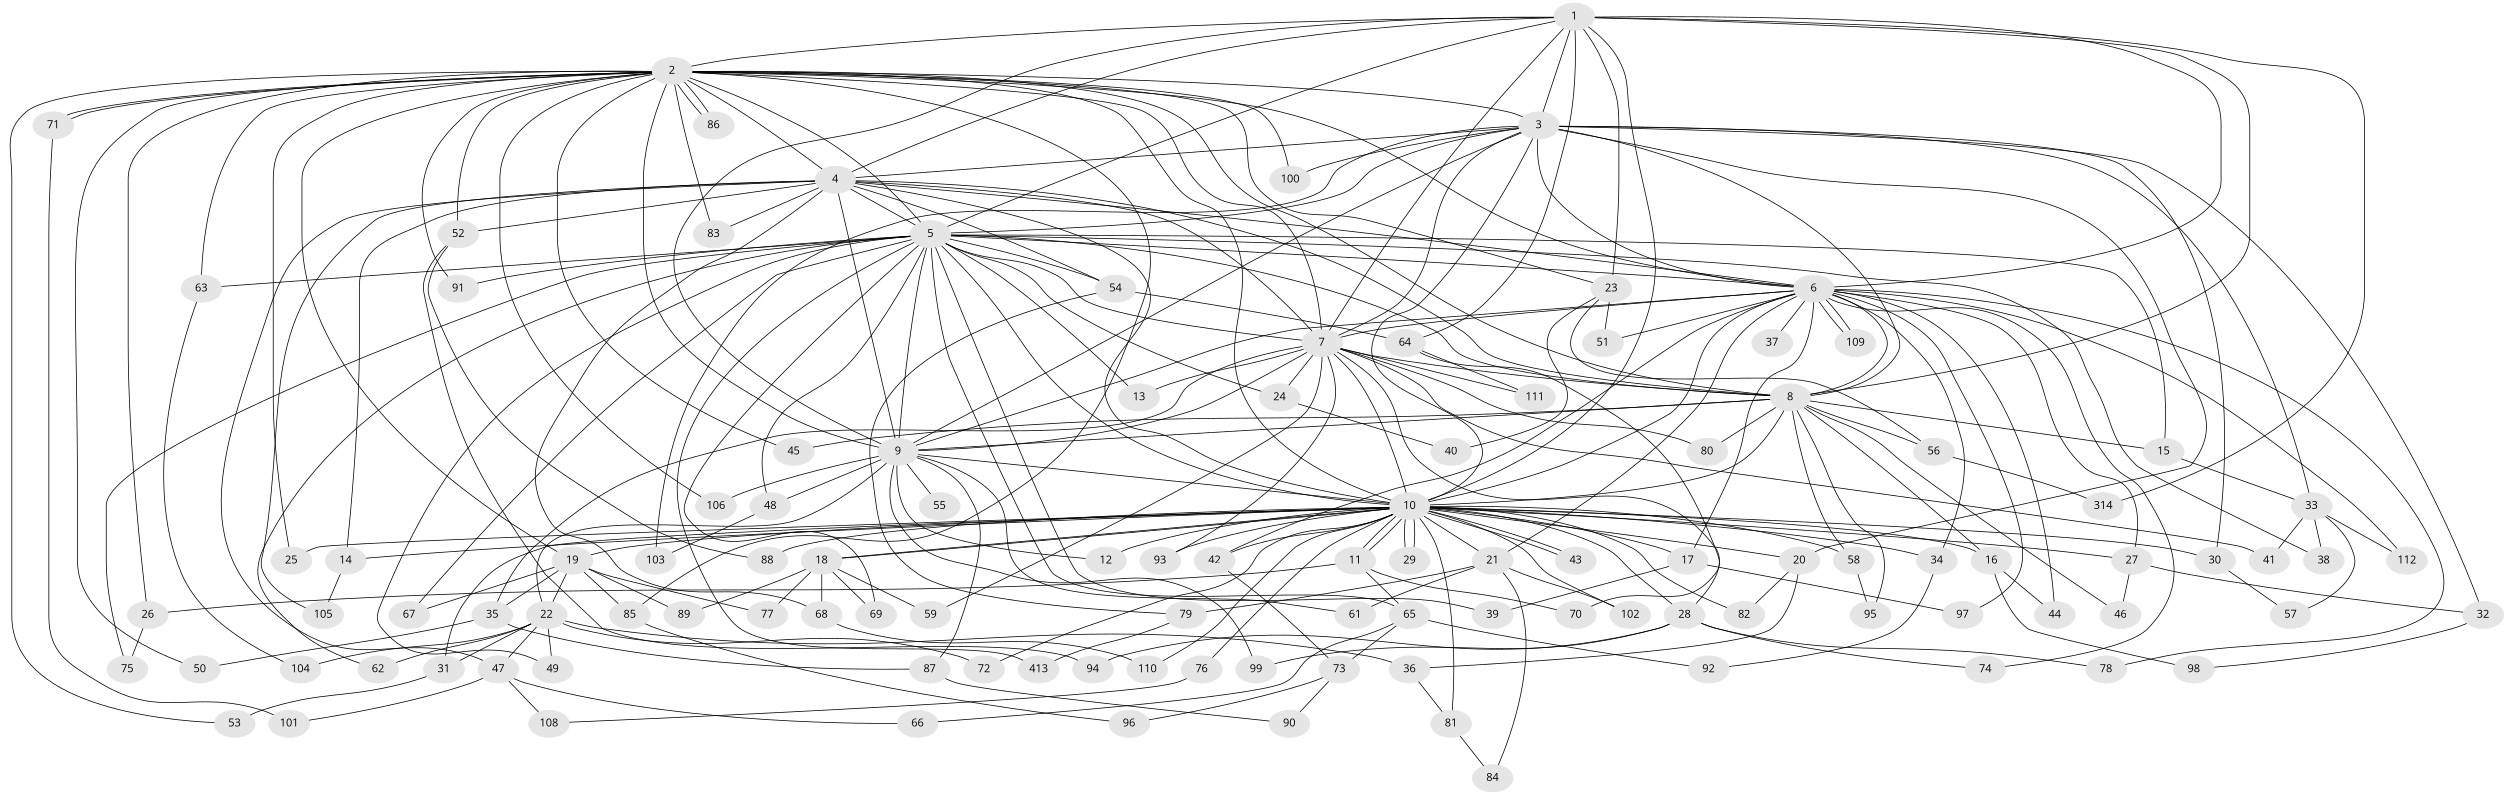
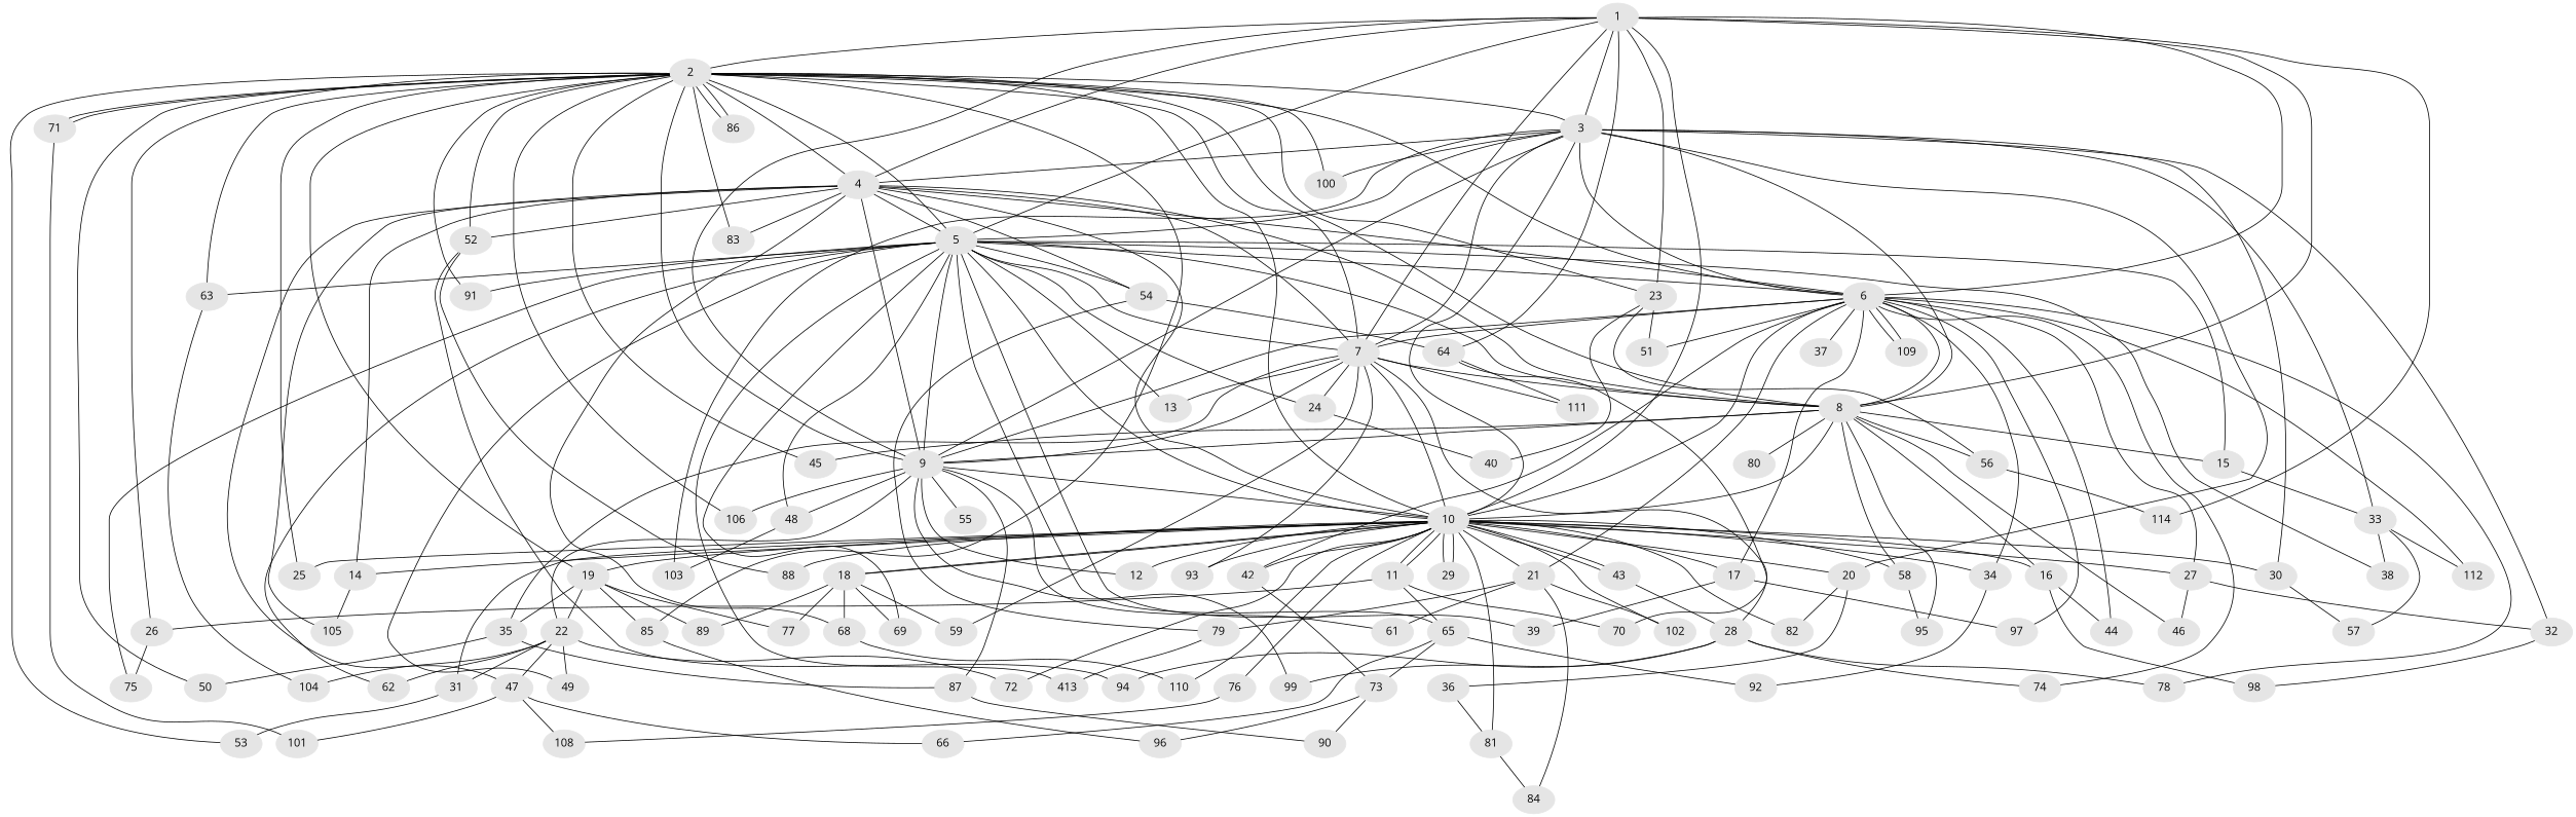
  graph {
    fontname="Open Sans"
    node [color=gray90 fontname="Open Sans" style=filled]
    edge [fontname="Open Sans"]
    1
    2
    3
    4
    5
    6
    7
    8
    9
    10
    23
    64
-   114 [label=314]
+   114
    19
    25
    26
    45
    50
    52
    53
    63
    71
    83
    85
    86
    91
    100
    106
    20
    30
    32
    33
    103
    14
    47
    54
    68
    105
    13
    15
    24
    38
    39
    48
    49
    62
    65
-   67
    69
    75
    n51 [label=413]
    37
    17
    21
    27
    34
    42
    44
    51
    74
    78
    97
    109
    112
    28
    35
-   41
    59
    80
    93
    111
    16
    46
    56
    58
    95
    55
    12
    22
    61
    87
    99
    11
    18
    29
    31
    43
    72
    76
    81
    82
    88
    102
    110
    40
    70
    77
    89
    94
    104
    101
    96
    36
    57
    98
    66
    108
    79
    92
    73
    84
    90
    1 -- 2
    1 -- 3
    1 -- 4
    1 -- 5
    1 -- 6
    1 -- 7
    1 -- 8
    1 -- 9
    1 -- 10
    1 -- 23
    1 -- 64
    1 -- 114
    2 -- 3
    2 -- 4
    2 -- 5
    2 -- 6
    2 -- 7
    2 -- 8
    2 -- 9
    2 -- 10
    2 -- 23
    2 -- 19
    2 -- 25
    2 -- 26
    2 -- 45
    2 -- 50
    2 -- 52
    2 -- 53
    2 -- 63
    2 -- 71
    2 -- 71
    2 -- 83
    2 -- 85
    2 -- 86
    2 -- 86
    2 -- 91
    2 -- 100
    2 -- 106
    3 -- 4
    3 -- 5
    3 -- 6
    3 -- 7
    3 -- 8
    3 -- 9
    3 -- 10
    3 -- 100
    3 -- 20
    3 -- 30
    3 -- 32
    3 -- 33
    3 -- 103
    4 -- 5
    4 -- 6
    4 -- 7
    4 -- 8
    4 -- 9
    4 -- 10
    4 -- 52
    4 -- 83
    4 -- 14
    4 -- 47
    4 -- 54
    4 -- 68
    4 -- 105
    5 -- 6
    5 -- 7
    5 -- 8
    5 -- 9
    5 -- 10
    5 -- 63
    5 -- 91
    5 -- 54
    5 -- 13
    5 -- 15
    5 -- 24
    5 -- 38
    5 -- 39
    5 -- 48
    5 -- 49
    5 -- 62
    5 -- 65
-   5 -- 67
    5 -- 69
    5 -- 75
    5 -- n51
    6 -- 7
    6 -- 8
    6 -- 9
    6 -- 10
    6 -- 37
    6 -- 17
    6 -- 21
    6 -- 27
    6 -- 34
    6 -- 42
    6 -- 44
    6 -- 51
    6 -- 74
    6 -- 78
    6 -- 97
    6 -- 109
    6 -- 109
    6 -- 112
    7 -- 8
    7 -- 9
    7 -- 10
    7 -- 13
    7 -- 24
    7 -- 28
    7 -- 35
-   7 -- 41
    7 -- 59
-   7 -- 80
    7 -- 93
    7 -- 111
    8 -- 9
    8 -- 10
    8 -- 45
    8 -- 15
    8 -- 80
    8 -- 16
    8 -- 46
    8 -- 56
    8 -- 58
    8 -- 95
    9 -- 10
    9 -- 106
    9 -- 48
    9 -- 55
    9 -- 12
    9 -- 22
    9 -- 61
    9 -- 87
    9 -- 99
    10 -- 19
    10 -- 25
    10 -- 20
    10 -- 30
    10 -- 14
    10 -- 17
    10 -- 21
    10 -- 27
    10 -- 34
    10 -- 42
-   10 -- 28
+   43 -- 28
    10 -- 93
    10 -- 16
    10 -- 58
    10 -- 12
    10 -- 11
    10 -- 11
    10 -- 18
    10 -- 18
    10 -- 29
    10 -- 29
    10 -- 31
    10 -- 43
    10 -- 43
    10 -- 72
    10 -- 76
    10 -- 81
    10 -- 82
    10 -- 88
    10 -- 102
    10 -- 110
    23 -- 51
    23 -- 56
    23 -- 40
    64 -- 111
    64 -- 70
    19 -- 85
-   19 -- 67
    19 -- 35
    19 -- 22
    19 -- 77
    19 -- 89
    26 -- 75
    52 -- 88
    52 -- 94
    63 -- 104
    71 -- 101
    85 -- 96
    20 -- 82
    20 -- 36
    30 -- 57
    32 -- 98
    33 -- 38
    33 -- 112
-   33 -- 41
    33 -- 57
    14 -- 105
    47 -- 101
    47 -- 66
    47 -- 108
    54 -- 64
    54 -- 79
    68 -- 110
    15 -- 33
    24 -- 40
    48 -- 103
    65 -- 66
    65 -- 92
    65 -- 73
    17 -- 39
    17 -- 97
    21 -- 61
    21 -- 102
    21 -- 79
    21 -- 84
    27 -- 32
    27 -- 46
    34 -- 92
    42 -- 73
    28 -- 74
    28 -- 78
    28 -- 99
    28 -- 94
    35 -- 50
    35 -- 87
    16 -- 44
    16 -- 98
    56 -- 114
    58 -- 95
    22 -- 47
    22 -- 49
    22 -- 62
    22 -- 31
    22 -- 72
    22 -- 104
-   22 -- 36
    87 -- 90
    11 -- 26
    11 -- 65
    11 -- 70
    18 -- 68
    18 -- 69
    18 -- 59
    18 -- 77
    18 -- 89
    31 -- 53
    76 -- 108
    81 -- 84
    36 -- 81
    79 -- n51
    73 -- 96
    73 -- 90
  }
